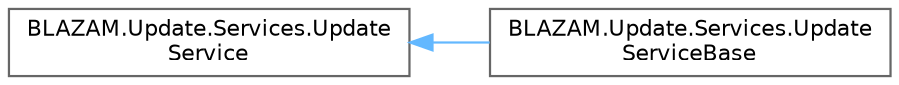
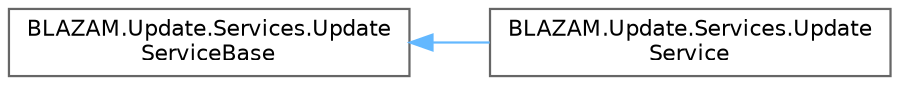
  digraph {
    rankdir=LR
    node [color=grey40 fillcolor=white fontname=Helvetica fontsize=10 shape=box style=filled]
    n1 [height=0.2 label="BLAZAM.Update.Services.Update\lServiceBase" width=0.4]
    n2 [height=0.2 label="BLAZAM.Update.Services.Update\lService" width=0.4]
-   n2 -> n1 [color=steelblue1 dir=back fontname=Helvetica fontsize=10 labelfontname=Helvetica labelfontsize=10 style=solid]
+   n1 -> n2 [color=steelblue1 dir=back fontname=Helvetica fontsize=10 labelfontname=Helvetica labelfontsize=10 style=solid]
  }
